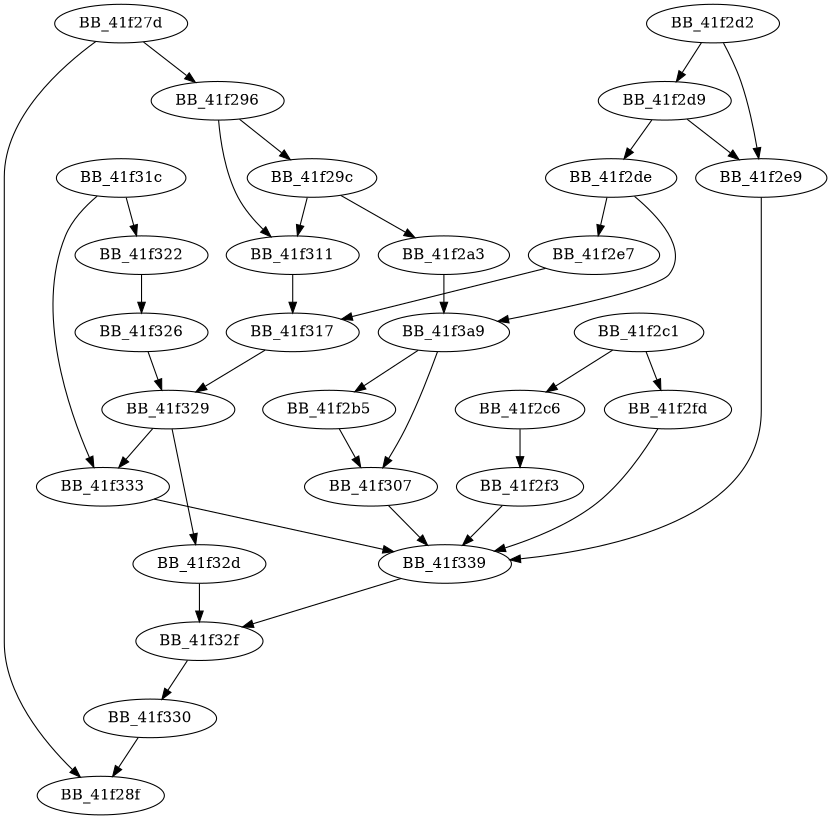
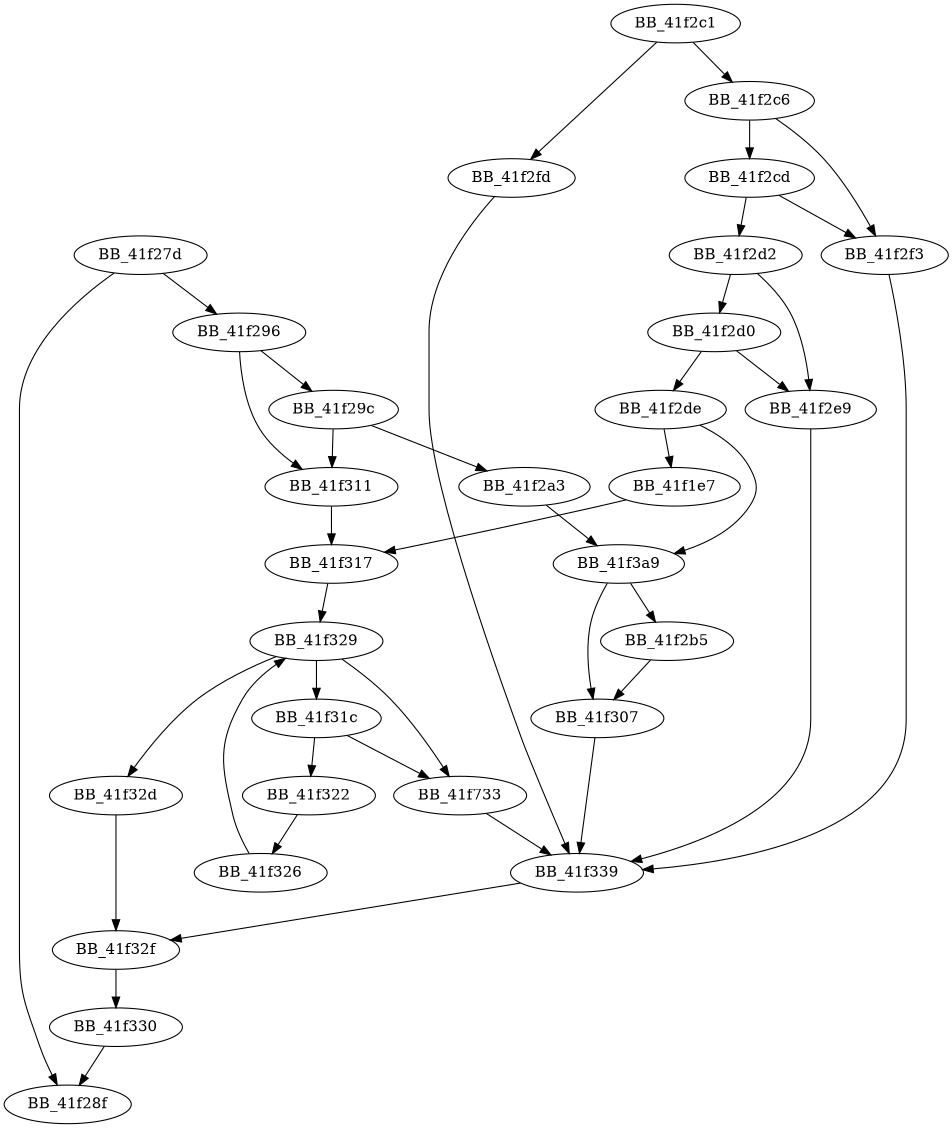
  digraph {
    fontname="DejaVu Serif"
    node [fontname="DejaVu Serif"]
    edge [fontname="DejaVu Serif"]
    BB_41f27d
    BB_41f28f
    BB_41f296
    BB_41f29c
    BB_41f311
    BB_41f330
    BB_41f2a3
    BB_41f317
    n9 [label=BB_41f3a9]
    BB_41f329
    BB_41f2b5
    BB_41f307
    BB_41f339
    BB_41f32f
    BB_41f2c1
    BB_41f2fd
    BB_41f2c6
+   BB_41f2cd
    BB_41f2f3
    BB_41f2d2
-   BB_41f2d9
+   BB_41f2d9 [label=BB_41f2d0]
    BB_41f2e9
    BB_41f2de
-   BB_41f2e7
+   BB_41f2e7 [label=BB_41f1e7]
    BB_41f31c
    BB_41f32d
-   BB_41f333
+   BB_41f333 [label=BB_41f733]
    BB_41f322
    BB_41f326
    BB_41f27d -> BB_41f28f
    BB_41f27d -> BB_41f296
    BB_41f296 -> BB_41f29c
    BB_41f296 -> BB_41f311
    BB_41f29c -> BB_41f311
    BB_41f29c -> BB_41f2a3
    BB_41f311 -> BB_41f317
    BB_41f330 -> BB_41f28f
    BB_41f2a3 -> n9
    BB_41f317 -> BB_41f329
    n9 -> BB_41f2b5
    n9 -> BB_41f307
+   BB_41f329 -> BB_41f31c
    BB_41f329 -> BB_41f32d
    BB_41f329 -> BB_41f333
    BB_41f2b5 -> BB_41f307
    BB_41f307 -> BB_41f339
    BB_41f339 -> BB_41f32f
    BB_41f32f -> BB_41f330
    BB_41f2c1 -> BB_41f2fd
    BB_41f2c1 -> BB_41f2c6
    BB_41f2fd -> BB_41f339
+   BB_41f2c6 -> BB_41f2cd
    BB_41f2c6 -> BB_41f2f3
+   BB_41f2cd -> BB_41f2f3
+   BB_41f2cd -> BB_41f2d2
    BB_41f2f3 -> BB_41f339
    BB_41f2d2 -> BB_41f2d9
    BB_41f2d2 -> BB_41f2e9
    BB_41f2d9 -> BB_41f2e9
    BB_41f2d9 -> BB_41f2de
    BB_41f2e9 -> BB_41f339
    BB_41f2de -> n9
    BB_41f2de -> BB_41f2e7
    BB_41f2e7 -> BB_41f317
    BB_41f31c -> BB_41f333
    BB_41f31c -> BB_41f322
    BB_41f32d -> BB_41f32f
    BB_41f333 -> BB_41f339
    BB_41f322 -> BB_41f326
    BB_41f326 -> BB_41f329
  }
